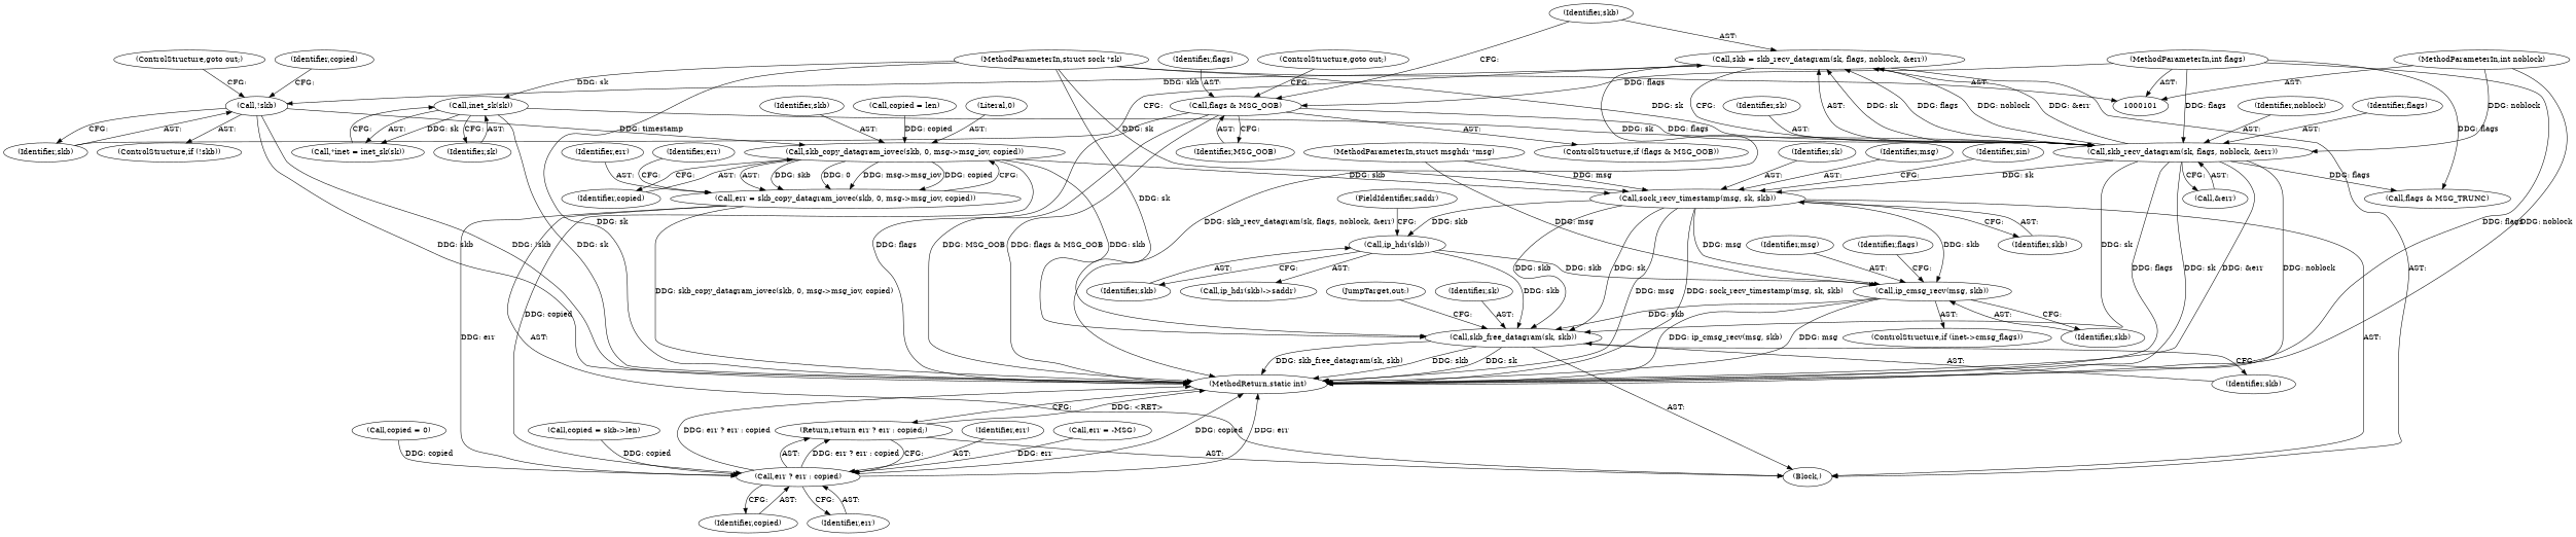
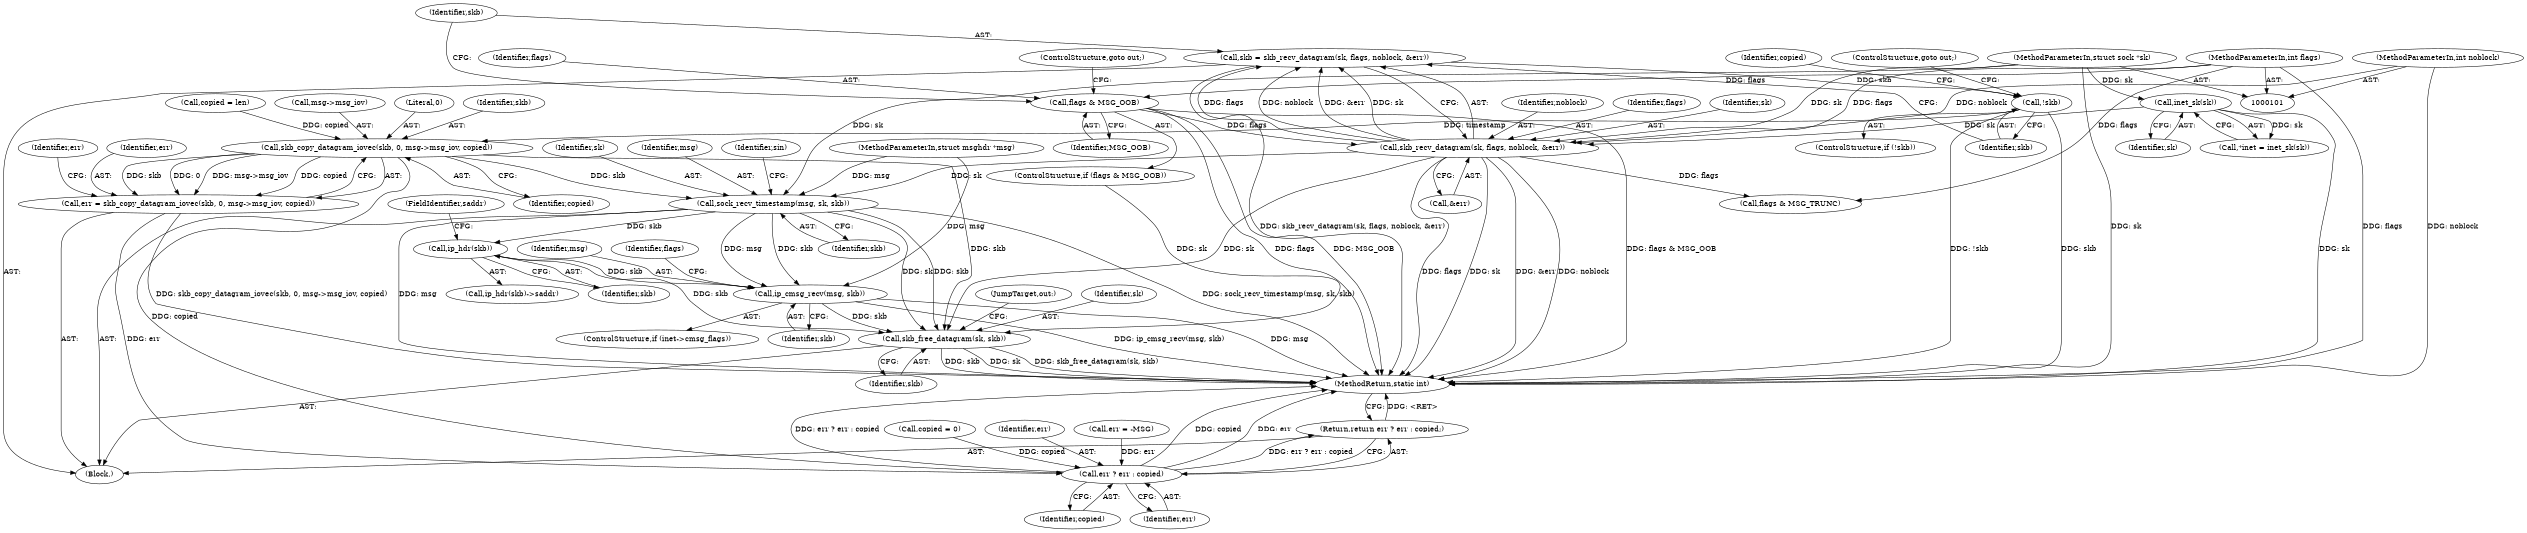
  digraph {
    n1 [label="(Call,skb = skb_recv_datagram(sk, flags, noblock, &err))"]
    n2 [label="(Call,skb_recv_datagram(sk, flags, noblock, &err))"]
    n3 [label="(Call,!skb)"]
    n4 [label="(MethodReturn,static int)"]
    n5 [label="(Block,)"]
    n6 [label="(Call,sock_recv_timestamp(msg, sk, skb))"]
    n7 [label="(Call,skb_free_datagram(sk, skb))"]
    n8 [label="(Call,&err)"]
    n9 [label="(Call,flags & MSG_TRUNC)"]
    n10 [label="(Call,skb_copy_datagram_iovec(skb, 0, msg->msg_iov, copied))"]
    n11 [label="(Identifier,skb)"]
    n12 [label="(ControlStructure,if (!skb))"]
    n13 [label="(Return,return err ? err : copied;)"]
    n14 [label="(Call,ip_hdr(skb))"]
    n15 [label="(Call,ip_cmsg_recv(msg, skb))"]
    n16 [label="(Identifier,skb)"]
    n17 [label="(Identifier,skb)"]
    n18 [label="(Call,inet_sk(sk))"]
    n19 [label="(Call,*inet = inet_sk(sk))"]
    n20 [label="(Identifier,sk)"]
    n21 [label="(MethodParameterIn,struct sock *sk)"]
    1000101
    n23 [label="(Call,flags & MSG_OOB)"]
    n24 [label="(Identifier,MSG_OOB)"]
    n25 [label="(ControlStructure,if (flags & MSG_OOB))"]
    n26 [label="(MethodParameterIn,int flags)"]
    n27 [label="(MethodParameterIn,int noblock)"]
    n28 [label="(Call,err = skb_copy_datagram_iovec(skb, 0, msg->msg_iov, copied))"]
    n29 [label="(Call,err ? err : copied)"]
    n30 [label="(Identifier,copied)"]
    n31 [label="(Identifier,copied)"]
    n32 [label="(Identifier,err)"]
    n33 [label="(Call,ip_hdr(skb)->saddr)"]
    n34 [label="(Identifier,skb)"]
    n35 [label="(ControlStructure,if (inet->cmsg_flags))"]
    n36 [label="(Identifier,skb)"]
    n37 [label="(Identifier,err)"]
    n38 [label="(Identifier,skb)"]
    n39 [label="(MethodParameterIn,struct msghdr *msg)"]
    n40 [label="(Identifier,noblock)"]
    n41 [label="(Identifier,err)"]
    n42 [label="(Call,copied = 0)"]
    n43 [label="(Identifier,sk)"]
    n44 [label="(Identifier,msg)"]
    n45 [label="(FieldIdentifier,saddr)"]
    n46 [label="(Identifier,flags)"]
    n47 [label="(Call,copied = len)"]
    n48 [label="(Identifier,sk)"]
    n49 [label="(Identifier,flags)"]
-   n50 [label="(Call,copied = skb->len)"]
+   n51 [label="(Call,msg->msg_iov)"]
    n52 [label="(ControlStructure,goto out;)"]
    n53 [label="(Identifier,err)"]
    n54 [label="(Identifier,msg)"]
    n55 [label="(Call,err = -MSG)"]
    n56 [label="(Identifier,flags)"]
    n57 [label="(Identifier,sin)"]
    n58 [label="(JumpTarget,out:)"]
    n59 [label="(ControlStructure,goto out;)"]
    n60 [label="(Identifier,sk)"]
    n61 [label="(Identifier,copied)"]
    n62 [label="(Identifier,skb)"]
    n63 [label="(Literal,0)"]
    n1 -> n2 [label="CFG: "]
    n1 -> n3 [label="DDG: skb"]
    n1 -> n4 [label="DDG: skb_recv_datagram(sk, flags, noblock, &err)"]
    n1 -> n5 [label="AST: "]
    n2 -> n1 [label="AST: "]
    n2 -> n1 [label="DDG: sk"]
    n2 -> n1 [label="DDG: flags"]
    n2 -> n1 [label="DDG: noblock"]
    n2 -> n1 [label="DDG: &err"]
    n2 -> n4 [label="DDG: flags"]
    n2 -> n4 [label="DDG: sk"]
    n2 -> n4 [label="DDG: &err"]
    n2 -> n4 [label="DDG: noblock"]
    n2 -> n6 [label="DDG: sk"]
    n2 -> n7 [label="DDG: sk"]
    n2 -> n8 [label="CFG: "]
    n2 -> n9 [label="DDG: flags"]
    n3 -> n4 [label="DDG: skb"]
    n3 -> n4 [label="DDG: !skb"]
    n3 -> n10 [label="DDG: timestamp"]
    n3 -> n11 [label="CFG: "]
    n3 -> n12 [label="AST: "]
    n4 -> n13 [label="CFG: "]
    n6 -> n4 [label="DDG: msg"]
    n6 -> n4 [label="DDG: sock_recv_timestamp(msg, sk, skb)"]
    n6 -> n5 [label="AST: "]
    n6 -> n7 [label="DDG: sk"]
    n6 -> n7 [label="DDG: skb"]
    n6 -> n14 [label="DDG: skb"]
    n6 -> n15 [label="DDG: msg"]
    n6 -> n15 [label="DDG: skb"]
    n6 -> n16 [label="CFG: "]
    n7 -> n4 [label="DDG: skb_free_datagram(sk, skb)"]
    n7 -> n4 [label="DDG: skb"]
    n7 -> n4 [label="DDG: sk"]
    n7 -> n5 [label="AST: "]
    n7 -> n17 [label="CFG: "]
    n8 -> n2 [label="AST: "]
    n10 -> n6 [label="DDG: skb"]
    n10 -> n7 [label="DDG: skb"]
    n10 -> n28 [label="AST: "]
    n10 -> n28 [label="DDG: skb"]
    n10 -> n28 [label="DDG: 0"]
    n10 -> n28 [label="DDG: msg->msg_iov"]
    n10 -> n28 [label="DDG: copied"]
    n10 -> n29 [label="DDG: copied"]
    n10 -> n30 [label="CFG: "]
    n11 -> n1 [label="CFG: "]
    n11 -> n3 [label="AST: "]
    n13 -> n4 [label="DDG: <RET>"]
    n13 -> n5 [label="AST: "]
    n13 -> n29 [label="CFG: "]
    n14 -> n7 [label="DDG: skb"]
    n14 -> n15 [label="DDG: skb"]
    n14 -> n33 [label="AST: "]
    n14 -> n34 [label="CFG: "]
    n15 -> n4 [label="DDG: ip_cmsg_recv(msg, skb)"]
    n15 -> n4 [label="DDG: msg"]
    n15 -> n7 [label="DDG: skb"]
    n15 -> n35 [label="AST: "]
    n15 -> n36 [label="CFG: "]
    n16 -> n6 [label="AST: "]
    n17 -> n7 [label="AST: "]
    n18 -> n2 [label="DDG: sk"]
    n18 -> n4 [label="DDG: sk"]
    n18 -> n19 [label="AST: "]
    n18 -> n19 [label="DDG: sk"]
    n18 -> n20 [label="CFG: "]
    n19 -> n18 [label="CFG: "]
    n20 -> n18 [label="AST: "]
    n21 -> n2 [label="DDG: sk"]
    n21 -> n4 [label="DDG: sk"]
    n21 -> n6 [label="DDG: sk"]
-   n21 -> n7 [label="DDG: sk"]
+   n25 -> n7 [label="DDG: sk"]
    n21 -> n18 [label="DDG: sk"]
    n21 -> 1000101 [label="AST: "]
    n23 -> n2 [label="DDG: flags"]
    n23 -> n4 [label="DDG: flags & MSG_OOB"]
    n23 -> n4 [label="DDG: flags"]
    n23 -> n4 [label="DDG: MSG_OOB"]
    n23 -> n24 [label="CFG: "]
    n23 -> n25 [label="AST: "]
    n24 -> n23 [label="AST: "]
    n26 -> n2 [label="DDG: flags"]
    n26 -> n4 [label="DDG: flags"]
    n26 -> n9 [label="DDG: flags"]
    n26 -> 1000101 [label="AST: "]
    n26 -> n23 [label="DDG: flags"]
    n27 -> n2 [label="DDG: noblock"]
    n27 -> n4 [label="DDG: noblock"]
    n27 -> 1000101 [label="AST: "]
    n28 -> n4 [label="DDG: skb_copy_datagram_iovec(skb, 0, msg->msg_iov, copied)"]
    n28 -> n5 [label="AST: "]
    n28 -> n10 [label="CFG: "]
    n28 -> n29 [label="DDG: err"]
    n29 -> n4 [label="DDG: err ? err : copied"]
    n29 -> n4 [label="DDG: copied"]
    n29 -> n4 [label="DDG: err"]
    n29 -> n13 [label="AST: "]
    n29 -> n13 [label="DDG: err ? err : copied"]
    n29 -> n31 [label="CFG: "]
    n29 -> n32 [label="CFG: "]
    n30 -> n10 [label="AST: "]
    n31 -> n29 [label="AST: "]
    n32 -> n29 [label="AST: "]
    n34 -> n14 [label="AST: "]
    n36 -> n15 [label="AST: "]
    n37 -> n28 [label="CFG: "]
    n38 -> n10 [label="AST: "]
    n39 -> n6 [label="DDG: msg"]
    n39 -> n15 [label="DDG: msg"]
    n40 -> n2 [label="AST: "]
    n41 -> n28 [label="AST: "]
    n42 -> n29 [label="DDG: copied"]
    n43 -> n6 [label="AST: "]
    n44 -> n15 [label="AST: "]
    n45 -> n14 [label="CFG: "]
    n46 -> n2 [label="AST: "]
    n47 -> n10 [label="DDG: copied"]
    n48 -> n2 [label="AST: "]
    n49 -> n23 [label="AST: "]
-   n50 -> n29 [label="DDG: copied"]
+   n51 -> n10 [label="AST: "]
    n52 -> n23 [label="CFG: "]
    n53 -> n29 [label="AST: "]
    n54 -> n6 [label="AST: "]
    n55 -> n29 [label="DDG: err"]
    n56 -> n15 [label="CFG: "]
    n57 -> n6 [label="CFG: "]
    n58 -> n7 [label="CFG: "]
    n59 -> n3 [label="CFG: "]
    n60 -> n7 [label="AST: "]
    n61 -> n3 [label="CFG: "]
    n62 -> n1 [label="AST: "]
    n62 -> n23 [label="CFG: "]
    n63 -> n10 [label="AST: "]
  }
